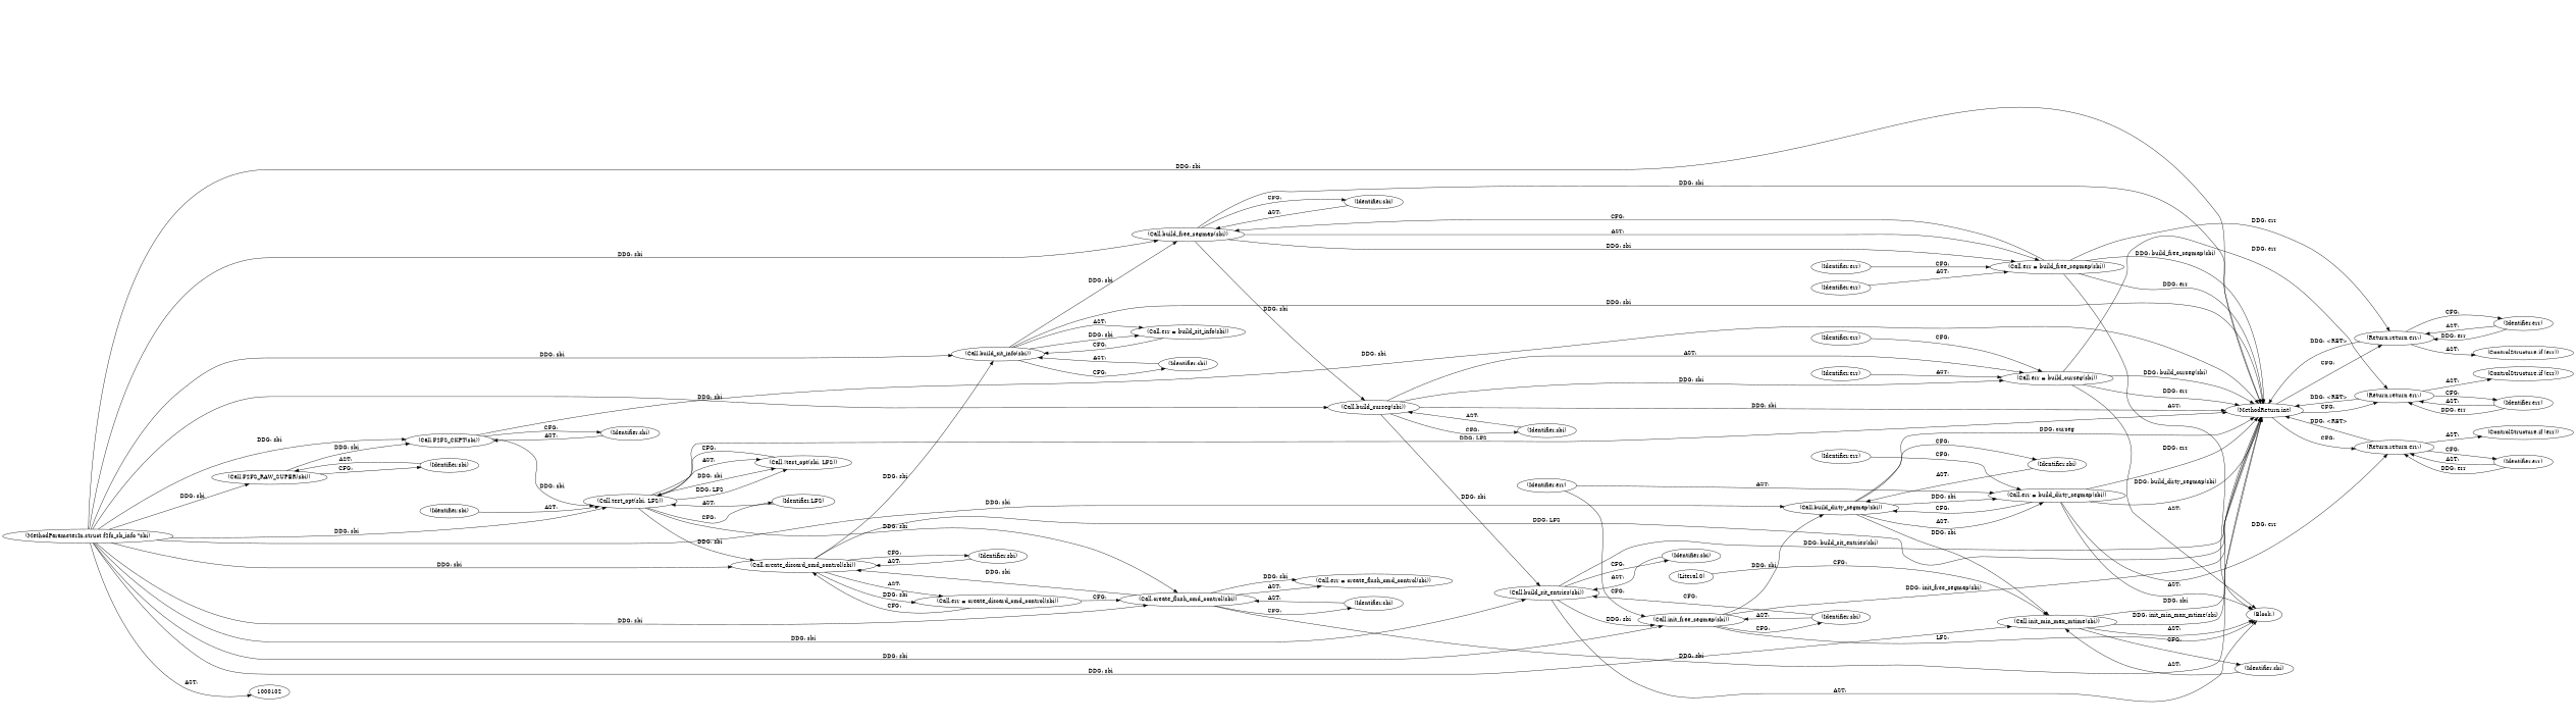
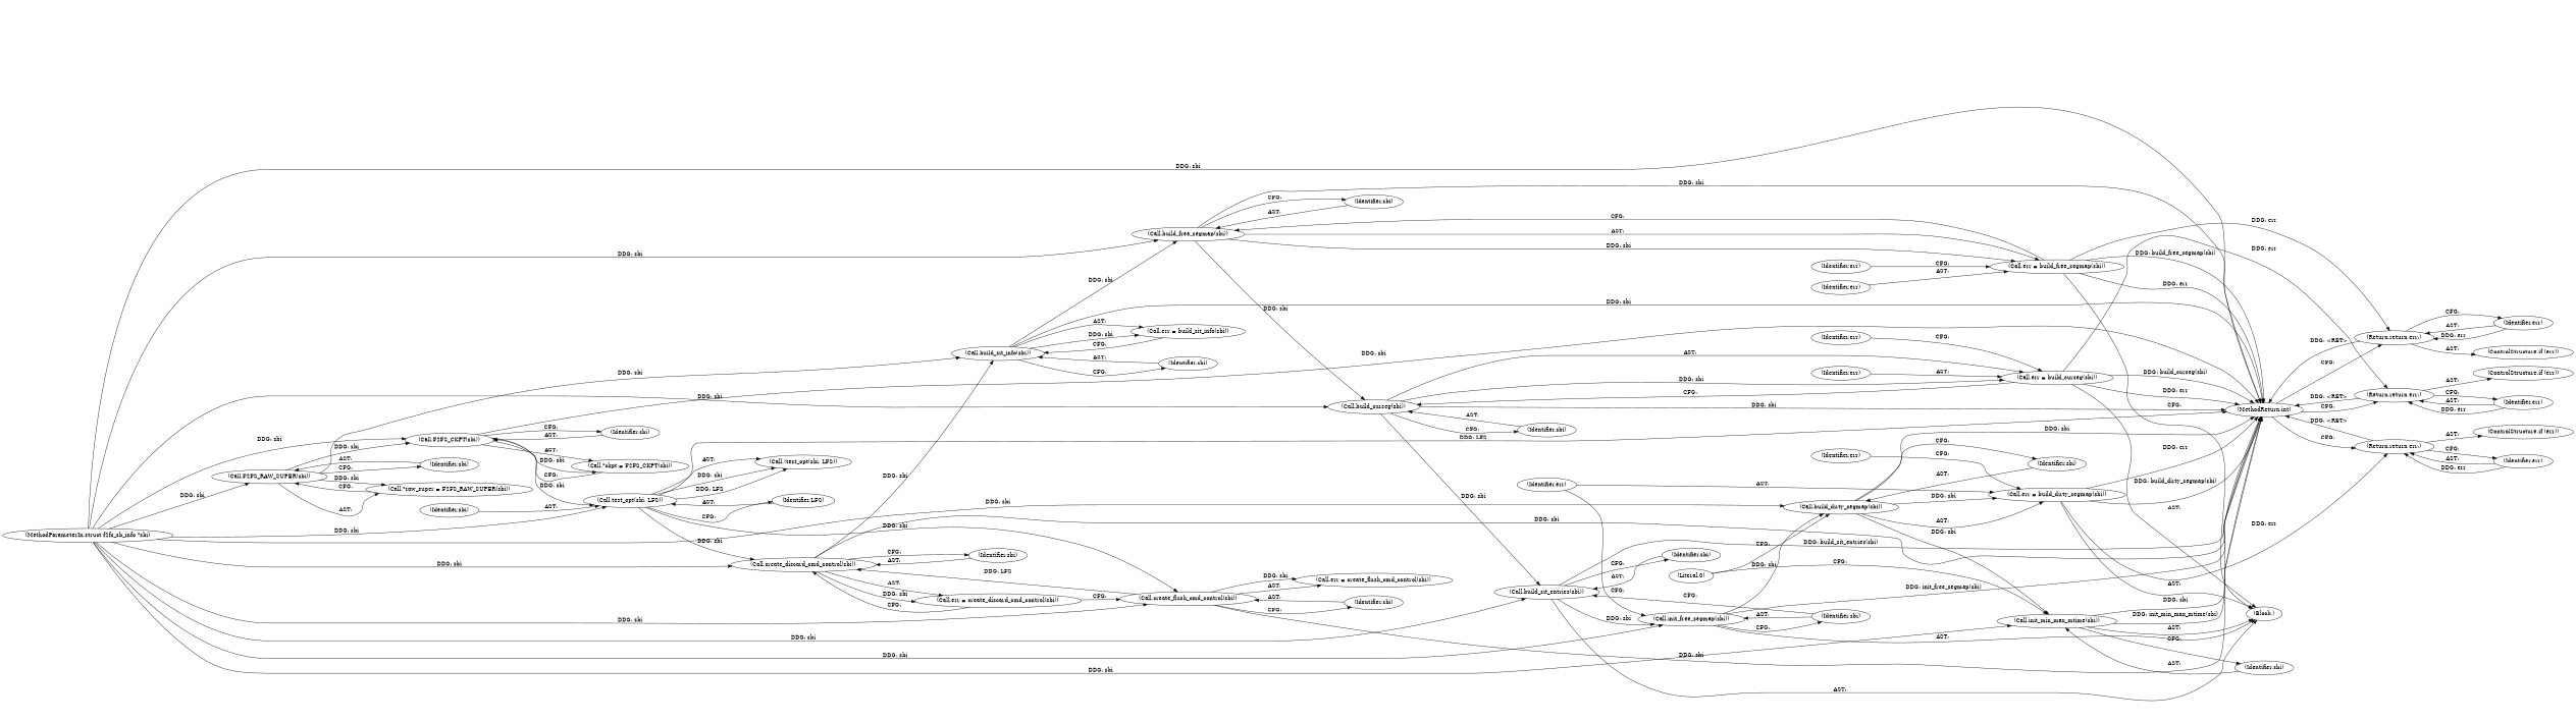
  digraph {
    rankdir=LR
    n1 [label="(Call,build_free_segmap(sbi))"]
    n2 [label="(Call,err = build_free_segmap(sbi))"]
    n3 [label="(Call,build_curseg(sbi))"]
    n4 [label="(MethodReturn,int)"]
    n5 [label="(Identifier,sbi)"]
    n6 [label="(Return,return err;)"]
    n7 [label="(Block,)"]
    n8 [label="(Call,build_sit_entries(sbi))"]
    n9 [label="(Call,err = build_curseg(sbi))"]
    n10 [label="(Identifier,sbi)"]
    n11 [label="(Return,return err;)"]
    n12 [label="(Return,return err;)"]
    n13 [label="(Call,build_sit_info(sbi))"]
    n14 [label="(Call,err = build_sit_info(sbi))"]
    n15 [label="(Identifier,sbi)"]
    n16 [label="(Call,create_discard_cmd_control(sbi))"]
    n17 [label="(Call,err = create_discard_cmd_control(sbi))"]
    n18 [label="(Identifier,sbi)"]
    n19 [label="(Call,create_flush_cmd_control(sbi))"]
    n20 [label="(Identifier,sbi)"]
    n21 [label="(Call,err = create_flush_cmd_control(sbi))"]
    n22 [label="(Call,test_opt(sbi, LFS))"]
    n23 [label="(Call,!test_opt(sbi, LFS))"]
    n24 [label="(Identifier,LFS)"]
    n25 [label="(Call,F2FS_CKPT(sbi))"]
    n26 [label="(Identifier,sbi)"]
+   n27 [label="(Call,*ckpt = F2FS_CKPT(sbi))"]
    n28 [label="(Call,F2FS_RAW_SUPER(sbi))"]
    n29 [label="(Identifier,sbi)"]
+   n30 [label="(Call,*raw_super = F2FS_RAW_SUPER(sbi))"]
    n31 [label="(MethodParameterIn,struct f2fs_sb_info *sbi)"]
    n32 [label="(Call,init_free_segmap(sbi))"]
    n33 [label="(Call,build_dirty_segmap(sbi))"]
    n34 [label="(Call,init_min_max_mtime(sbi))"]
-   1000102
    n36 [label="(Identifier,sbi)"]
    n37 [label="(Identifier,sbi)"]
    n38 [label="(Call,err = build_dirty_segmap(sbi))"]
    n39 [label="(Identifier,sbi)"]
    n40 [label="(Identifier,sbi)"]
    n41 [label="(Identifier,err)"]
    n42 [label="(ControlStructure,if (err))"]
    n43 [label="(ControlStructure,if (err))"]
    n44 [label="(Identifier,err)"]
    n45 [label="(ControlStructure,if (err))"]
    n46 [label="(Identifier,err)"]
    n47 [label="(Identifier,err)"]
    n48 [label="(Literal,0)"]
    n49 [label="(Identifier,sbi)"]
    n50 [label="(Identifier,err)"]
    n51 [label="(Identifier,err)"]
    n52 [label="(Identifier,err)"]
    n53 [label="(Identifier,err)"]
    n54 [label="(Identifier,err)"]
    n1 -> n2 [label="AST: "]
    n1 -> n2 [label="DDG: sbi"]
    n1 -> n3 [label="DDG: sbi"]
    n1 -> n4 [label="DDG: sbi"]
    n1 -> n5 [label="CFG: "]
    n2 -> n1 [label="CFG: "]
    n2 -> n4 [label="DDG: build_free_segmap(sbi)"]
    n2 -> n4 [label="DDG: err"]
    n2 -> n6 [label="DDG: err"]
-   n2 -> n7 [label="AST: "]
+   n2 -> n7 [label="CFG: "]
    n3 -> n4 [label="DDG: sbi"]
    n3 -> n8 [label="DDG: sbi"]
    n3 -> n9 [label="AST: "]
    n3 -> n9 [label="DDG: sbi"]
    n3 -> n10 [label="CFG: "]
    n4 -> n6 [label="CFG: "]
    n4 -> n11 [label="CFG: "]
    n4 -> n12 [label="CFG: "]
    n5 -> n1 [label="AST: "]
    n6 -> n4 [label="DDG: <RET>"]
    n6 -> n41 [label="CFG: "]
    n6 -> n42 [label="AST: "]
    n8 -> n4 [label="DDG: build_sit_entries(sbi)"]
    n8 -> n7 [label="AST: "]
    n8 -> n32 [label="DDG: sbi"]
    n8 -> n36 [label="CFG: "]
+   n9 -> n3 [label="CFG: "]
    n9 -> n4 [label="DDG: build_curseg(sbi)"]
    n9 -> n4 [label="DDG: err"]
    n9 -> n7 [label="AST: "]
    n9 -> n11 [label="DDG: err"]
    n10 -> n3 [label="AST: "]
    n11 -> n4 [label="DDG: <RET>"]
    n11 -> n43 [label="AST: "]
    n11 -> n44 [label="CFG: "]
    n12 -> n4 [label="DDG: <RET>"]
    n12 -> n45 [label="AST: "]
    n12 -> n46 [label="CFG: "]
    n13 -> n1 [label="DDG: sbi"]
    n13 -> n4 [label="DDG: sbi"]
    n13 -> n14 [label="AST: "]
    n13 -> n14 [label="DDG: sbi"]
    n13 -> n15 [label="CFG: "]
    n14 -> n13 [label="CFG: "]
    n15 -> n13 [label="AST: "]
-   n16 -> n4 [label="DDG: LFS"]
+   n16 -> n4 [label="DDG: sbi"]
    n16 -> n13 [label="DDG: sbi"]
    n16 -> n17 [label="AST: "]
    n16 -> n17 [label="DDG: sbi"]
    n16 -> n18 [label="CFG: "]
    n17 -> n16 [label="CFG: "]
    n17 -> n19 [label="CFG: "]
    n18 -> n16 [label="AST: "]
    n19 -> n4 [label="DDG: sbi"]
-   n19 -> n16 [label="DDG: sbi"]
+   n19 -> n16 [label="DDG: LFS"]
    n19 -> n20 [label="CFG: "]
    n19 -> n21 [label="AST: "]
    n19 -> n21 [label="DDG: sbi"]
    n20 -> n19 [label="AST: "]
    n22 -> n4 [label="DDG: LFS"]
    n22 -> n16 [label="DDG: sbi"]
    n22 -> n19 [label="DDG: sbi"]
    n22 -> n23 [label="AST: "]
    n22 -> n23 [label="DDG: sbi"]
    n22 -> n23 [label="DDG: LFS"]
    n22 -> n24 [label="CFG: "]
-   n23 -> n22 [label="CFG: "]
    n24 -> n22 [label="AST: "]
    n25 -> n4 [label="DDG: sbi"]
    n25 -> n22 [label="DDG: sbi"]
    n25 -> n26 [label="CFG: "]
+   n25 -> n27 [label="AST: "]
+   n25 -> n27 [label="DDG: sbi"]
    n26 -> n25 [label="AST: "]
+   n27 -> n25 [label="CFG: "]
    n28 -> n25 [label="DDG: sbi"]
    n28 -> n29 [label="CFG: "]
+   n28 -> n30 [label="AST: "]
+   n28 -> n30 [label="DDG: sbi"]
    n29 -> n28 [label="AST: "]
+   n30 -> n28 [label="CFG: "]
    n31 -> n1 [label="DDG: sbi"]
    n31 -> n3 [label="DDG: sbi"]
    n31 -> n4 [label="DDG: sbi"]
    n31 -> n8 [label="DDG: sbi"]
-   n31 -> n13 [label="DDG: sbi"]
+   n28 -> n13 [label="DDG: sbi"]
    n31 -> n16 [label="DDG: sbi"]
    n31 -> n19 [label="DDG: sbi"]
    n31 -> n22 [label="DDG: sbi"]
    n31 -> n25 [label="DDG: sbi"]
    n31 -> n28 [label="DDG: sbi"]
    n31 -> n32 [label="DDG: sbi"]
    n31 -> n33 [label="DDG: sbi"]
    n31 -> n34 [label="DDG: sbi"]
-   n31 -> 1000102 [label="AST: "]
    n32 -> n4 [label="DDG: init_free_segmap(sbi)"]
-   n32 -> n7 [label="LFS: "]
+   n32 -> n7 [label="AST: "]
    n32 -> n33 [label="DDG: sbi"]
    n32 -> n37 [label="CFG: "]
-   n33 -> n4 [label="DDG: curseg"]
+   n33 -> n4 [label="DDG: sbi"]
    n33 -> n34 [label="DDG: sbi"]
    n33 -> n38 [label="AST: "]
    n33 -> n38 [label="DDG: sbi"]
    n33 -> n39 [label="CFG: "]
    n34 -> n4 [label="DDG: sbi"]
    n34 -> n4 [label="DDG: init_min_max_mtime(sbi)"]
    n34 -> n7 [label="AST: "]
    n34 -> n40 [label="CFG: "]
    n36 -> n8 [label="AST: "]
    n37 -> n8 [label="CFG: "]
    n37 -> n32 [label="AST: "]
    n38 -> n4 [label="DDG: err"]
    n38 -> n4 [label="DDG: build_dirty_segmap(sbi)"]
    n38 -> n7 [label="AST: "]
    n38 -> n12 [label="DDG: err"]
-   n38 -> n33 [label="CFG: "]
+   n48 -> n33 [label="CFG: "]
    n39 -> n33 [label="AST: "]
    n40 -> n34 [label="AST: "]
    n41 -> n6 [label="AST: "]
    n41 -> n6 [label="DDG: err"]
    n44 -> n11 [label="AST: "]
    n44 -> n11 [label="DDG: err"]
    n46 -> n12 [label="AST: "]
    n46 -> n12 [label="DDG: err"]
    n47 -> n2 [label="CFG: "]
    n48 -> n34 [label="CFG: "]
    n49 -> n22 [label="AST: "]
    n50 -> n9 [label="AST: "]
    n51 -> n2 [label="AST: "]
    n52 -> n38 [label="CFG: "]
    n53 -> n32 [label="CFG: "]
    n53 -> n38 [label="AST: "]
    n54 -> n9 [label="CFG: "]
  }
